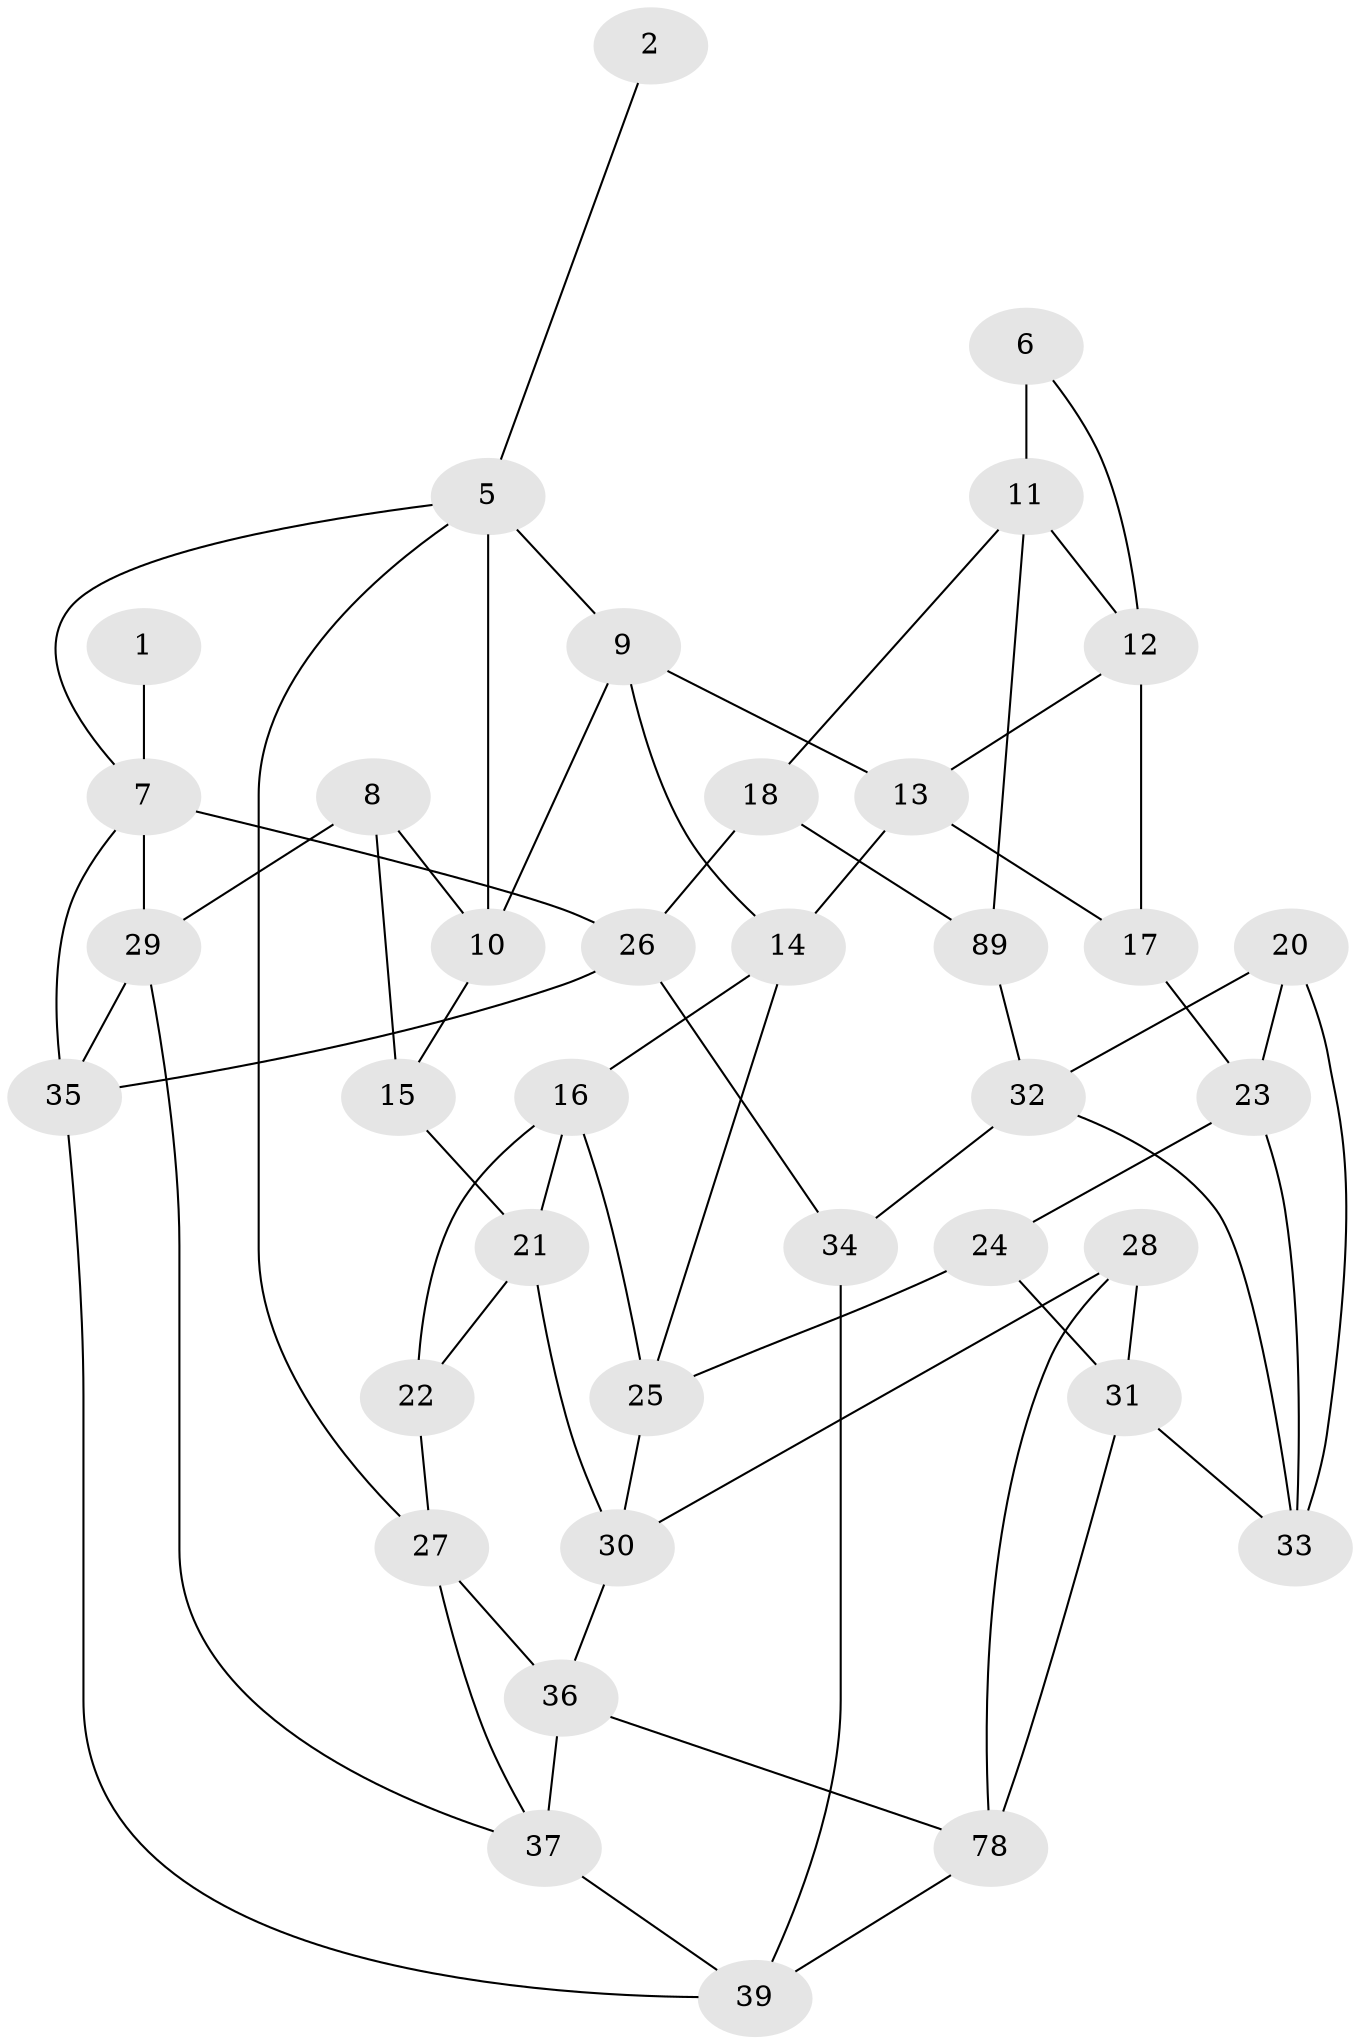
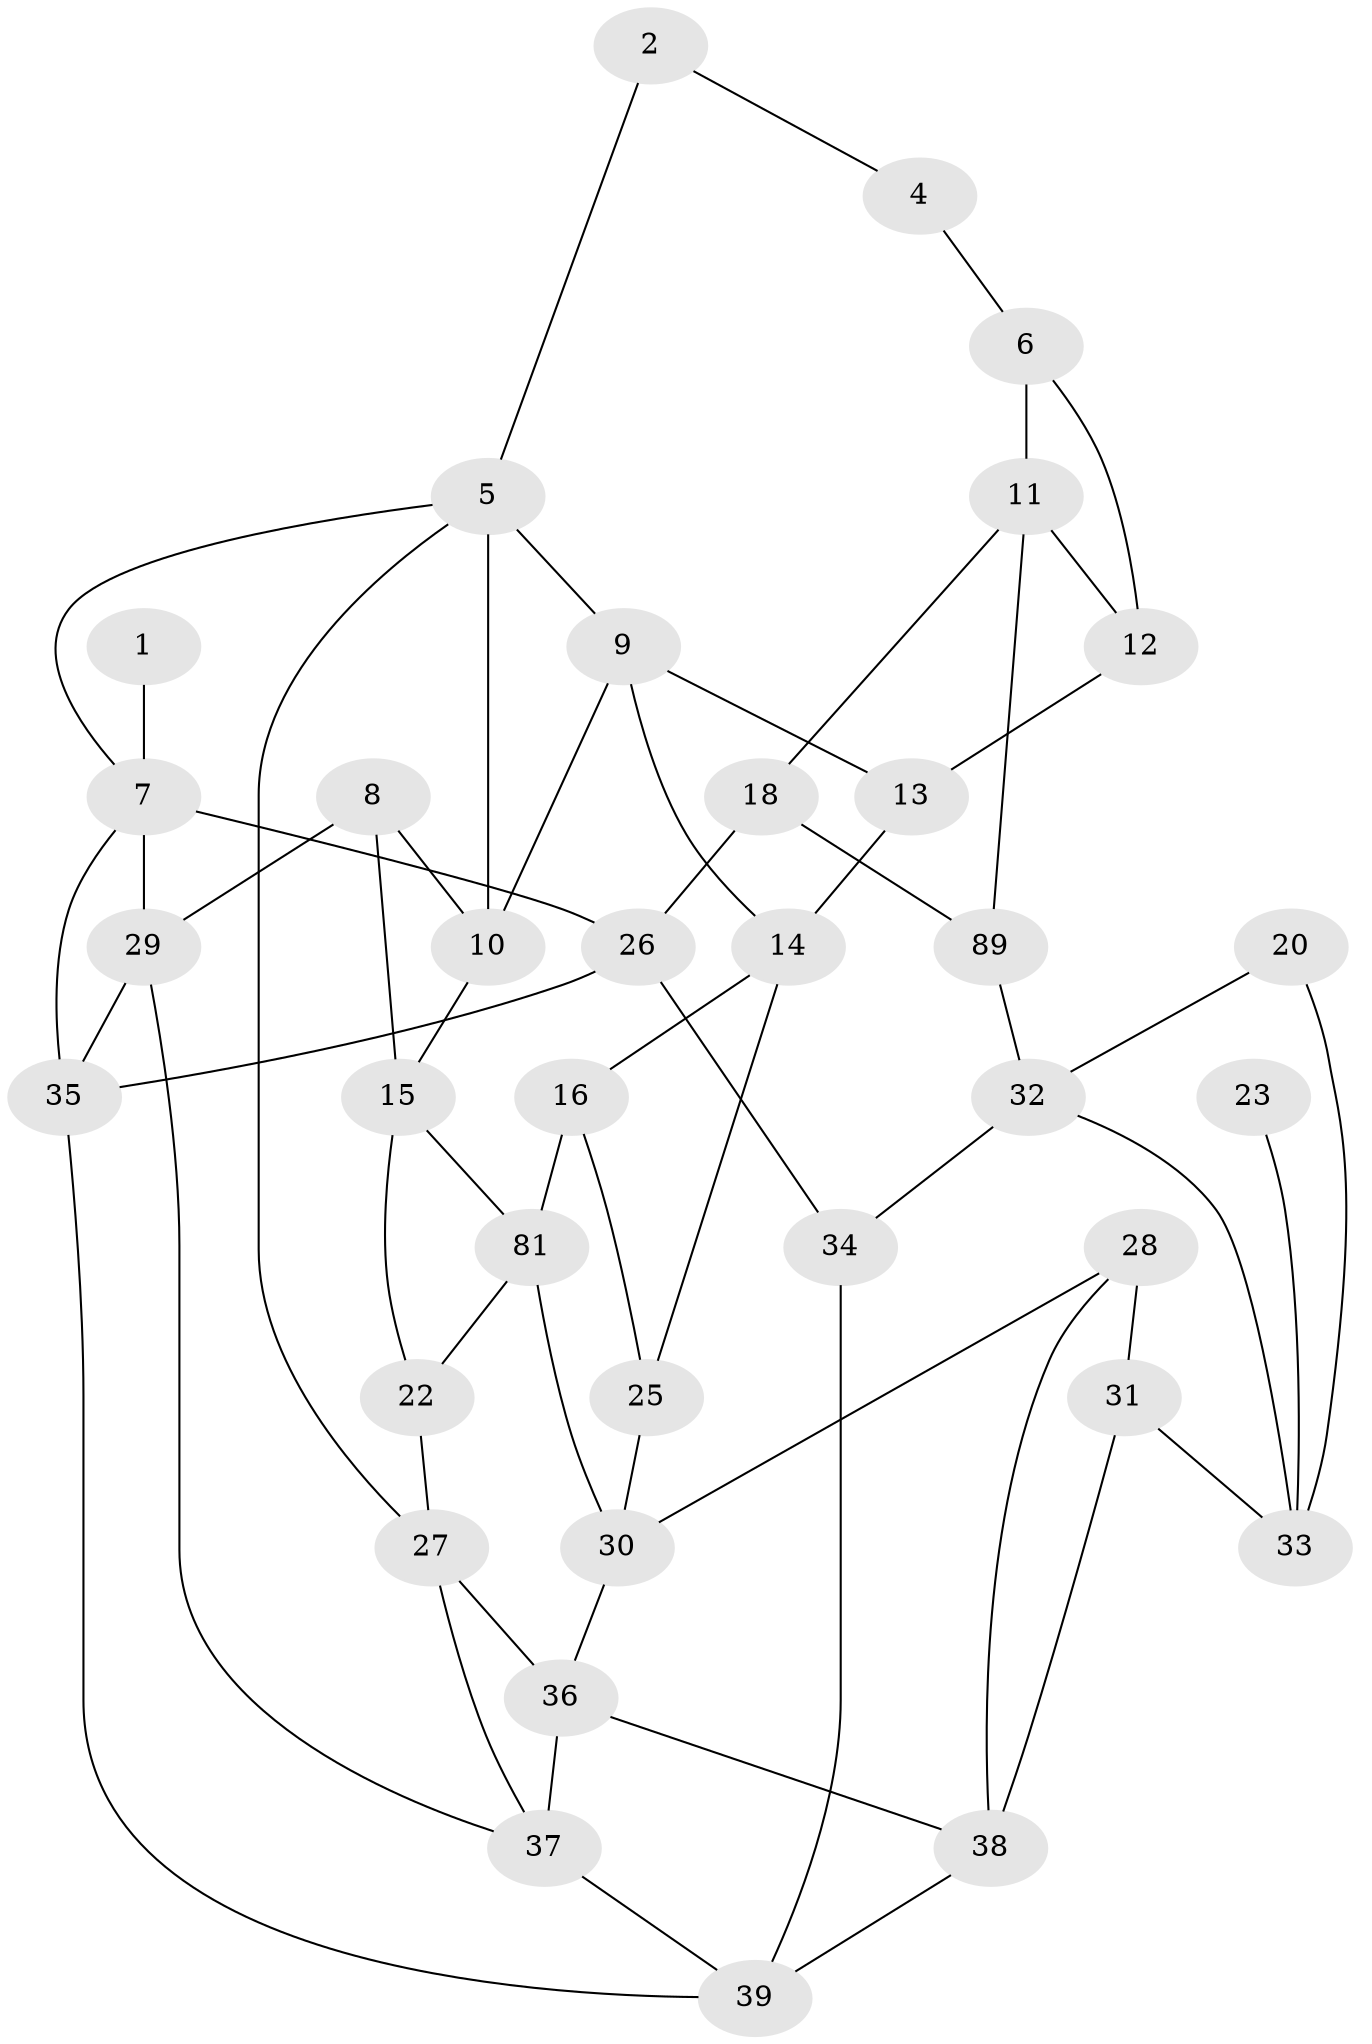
  graph {
    node [color=gray90 style=filled]
    edge [weight=1.0]
    1
    7
    2
+   4
    5
    26
    29
    35
    6
    9
    10
    27
    34
    11
    12
    13
    14
    15
    18
    n20 [label=89]
-   17
    37
    39
    8
-   21
+   21 [label=81]
    22
    36
    16
    25
    32
    23
    30
    33
-   24
    20
    31
-   38 [label=78]
+   38
    28
    1 -- 7
    7 -- 26
    7 -- 29
    7 -- 35
+   2 -- 4
    2 -- 5
+   4 -- 6
    5 -- 7
    5 -- 9
    5 -- 10
    5 -- 27
    26 -- 35
    26 -- 34
    29 -- 35
    29 -- 37
    35 -- 39
    6 -- 11
    6 -- 12
    9 -- 10
    9 -- 13
    9 -- 14
    10 -- 15
    27 -- 37
    27 -- 36
    34 -- 39
    11 -- 12
    11 -- 18
    11 -- n20
    12 -- 13
-   12 -- 17
    13 -- 14
-   13 -- 17
    14 -- 16
    14 -- 25
    15 -- 21
-   16 -- 22
+   15 -- 22
    18 -- 26 [weight=2.0]
    18 -- n20
    n20 -- 32
-   17 -- 23
    37 -- 39
    8 -- 29
    8 -- 10
    8 -- 15
    21 -- 22
    21 -- 30
    22 -- 27
    36 -- 37
    36 -- 38
    16 -- 21
    16 -- 25
    25 -- 30
    32 -- 34
    32 -- 33
    23 -- 33
-   23 -- 24
    30 -- 36
-   24 -- 25
-   24 -- 31
    20 -- 32
-   20 -- 23
    20 -- 33
    31 -- 33
    31 -- 38
    38 -- 39
    28 -- 30
    28 -- 31
    28 -- 38
  }
